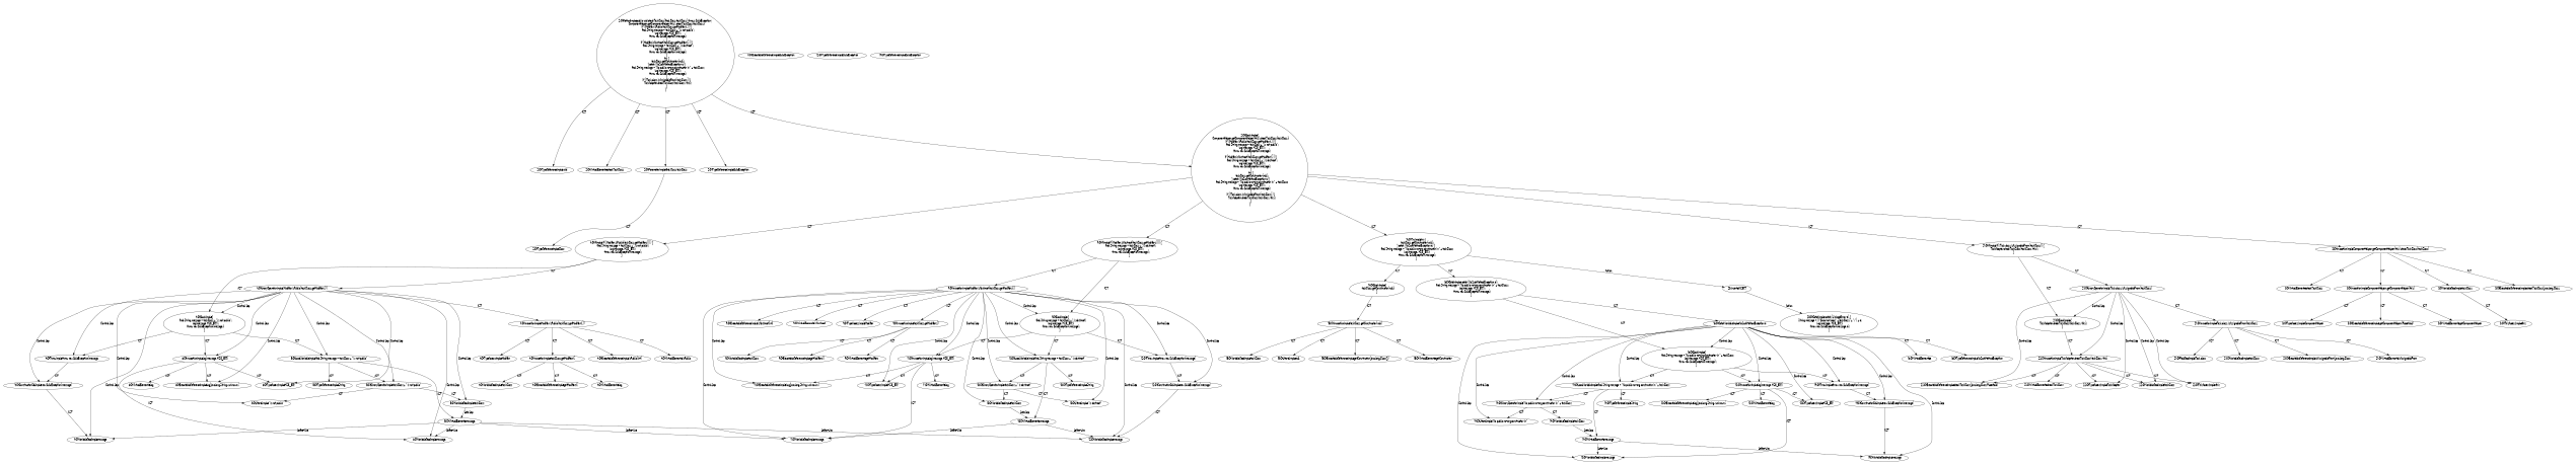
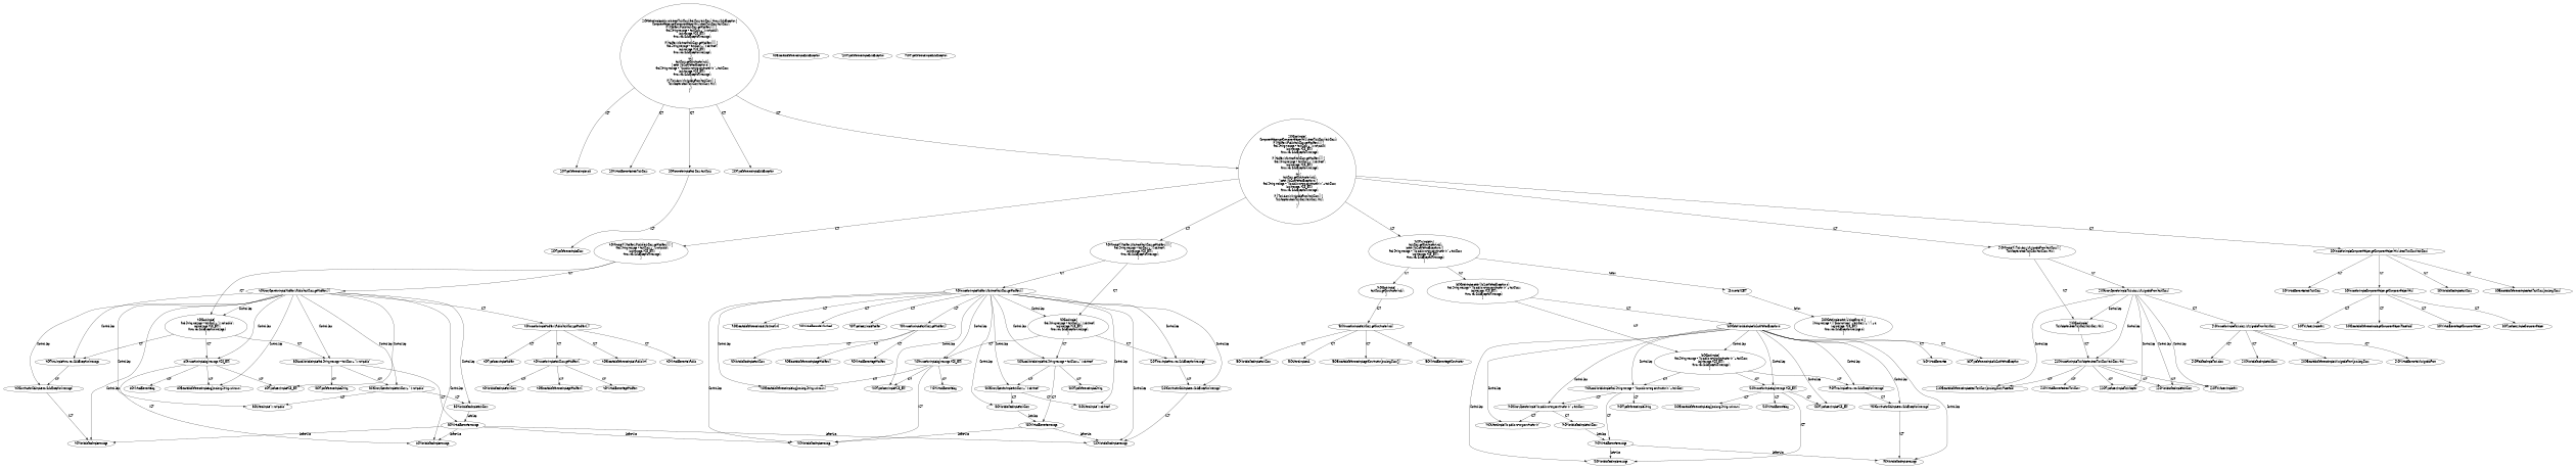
  digraph {
    fontname="Patrick Hand"
    node [fontname="Patrick Hand" shape=ellipse]
    edge [fontname="Patrick Hand"]
    n1 [label="2:CtTypeReferenceImpl@void"]
    n2 [label="2:CtVirtualElement@checkTaskClass"]
    n3 [label="2:CtParameterImpl@final Class taskClass"]
    n4 [label="2:CtTypeReferenceImpl@Class"]
    n5 [label="2:CtTypeReferenceImpl@BuildException"]
    n6 [label="3:CtExecutableReferenceImpl@checkTaskClass(java.lang.Class)"]
    n7 [label="3:CtVirtualElement@checkTaskClass"]
    n8 [label="3:CtExecutableReferenceImpl@getComponentHelper(PlaceHold)"]
    n9 [label="3:CtVirtualElement@getComponentHelper"]
    n10 [label="3:CtTypeAccessImpl@ComponentHelper"]
    n11 [label="3:CtThisAccessImpl@this"]
    n12 [label="3:CtInvocationImpl@ComponentHelper.getComponentHelper(this)"]
    n13 [label="3:CtVariableReadImpl@taskClass"]
    n14 [label="3:CtInvocationImpl@ComponentHelper.getComponentHelper(this).checkTaskClass(taskClass)"]
    n15 [label="4:CtExecutableReferenceImpl@isPublic(int)"]
    n16 [label="4:CtVirtualElement@isPublic"]
    n17 [label="4:CtTypeAccessImpl@Modifier"]
    n18 [label="4:CtExecutableReferenceImpl@getModifiers()"]
-   n19 [label="4:CtVirtualElement@log"]
+   n19 [label="4:CtVirtualElement@getModifiers"]
    n20 [label="4:CtVariableReadImpl@taskClass"]
    n21 [label="4:CtInvocationImpl@taskClass.getModifiers()"]
    n22 [label="4:CtInvocationImpl@Modifier.isPublic(taskClass.getModifiers())"]
    n23 [label="4:CtUnaryOperatorImpl@!Modifier.isPublic(taskClass.getModifiers())"]
    n24 [label="5:CtVariableReadImpl@taskClass"]
    n25 [label="5:CtLiteralImpl@\" is not public\""]
    n26 [label="5:CtBinaryOperatorImpl@taskClass + \" is not public\""]
    n27 [label="5:CtLocalVariableImpl@final String message = taskClass + \" is not public\""]
    n28 [label="6:CtExecutableReferenceImpl@log(java.lang.String,<unknown>)"]
    n29 [label="6:CtVariableReadImpl@message"]
    n30 [label="6:CtTypeAccessImpl@MSG_ERR"]
    n31 [label="6:CtInvocationImpl@log(message, MSG_ERR)"]
    n32 [label="7:CtVariableReadImpl@message"]
    n33 [label="7:CtConstructorCallImpl@new BuildException(message)"]
    n34 [label="7:CtThrowImpl@throw new BuildException(message)"]
    n35 [label="4:CtBlockImpl@\{\n    final String message = taskClass + \" is not public\";\n    log(message, MSG_ERR);\n    throw new BuildException(message);\n\}"]
    n36 [label="5:CtVirtualElement@message"]
    n37 [label="5:CtTypeReferenceImpl@String"]
    n38 [label="6:CtVirtualElement@log"]
    n39 [label="11:CtVariableReadImpl@message"]
    n40 [label="12:CtVariableReadImpl@message"]
    n41 [label="7:CtExecutableReferenceImpl@BuildException"]
    n42 [label="4:CtIfImpl@if (!Modifier.isPublic(taskClass.getModifiers())) \{\n    final String message = taskClass + \" is not public\";\n    log(message, MSG_ERR);\n    throw new BuildException(message);\n\}"]
    n43 [label="9:CtExecutableReferenceImpl@isAbstract(int)"]
    n44 [label="9:CtVirtualElement@isAbstract"]
    n45 [label="9:CtTypeAccessImpl@Modifier"]
    n46 [label="9:CtExecutableReferenceImpl@getModifiers()"]
    n47 [label="9:CtVirtualElement@getModifiers"]
    n48 [label="9:CtVariableReadImpl@taskClass"]
    n49 [label="9:CtInvocationImpl@taskClass.getModifiers()"]
    n50 [label="9:CtInvocationImpl@Modifier.isAbstract(taskClass.getModifiers())"]
    n51 [label="10:CtVariableReadImpl@taskClass"]
    n52 [label="10:CtLiteralImpl@\" is abstract\""]
    n53 [label="10:CtBinaryOperatorImpl@taskClass + \" is abstract\""]
    n54 [label="10:CtLocalVariableImpl@final String message = taskClass + \" is abstract\""]
    n55 [label="11:CtExecutableReferenceImpl@log(java.lang.String,<unknown>)"]
    n56 [label="11:CtTypeAccessImpl@MSG_ERR"]
    n57 [label="11:CtInvocationImpl@log(message, MSG_ERR)"]
    n58 [label="12:CtConstructorCallImpl@new BuildException(message)"]
    n59 [label="12:CtThrowImpl@throw new BuildException(message)"]
    n60 [label="9:CtBlockImpl@\{\n    final String message = taskClass + \" is abstract\";\n    log(message, MSG_ERR);\n    throw new BuildException(message);\n\}"]
    n61 [label="10:CtVirtualElement@message"]
    n62 [label="10:CtTypeReferenceImpl@String"]
    n63 [label="11:CtVirtualElement@log"]
    n64 [label="12:CtTypeReferenceImpl@BuildException"]
    n65 [label="9:CtIfImpl@if (Modifier.isAbstract(taskClass.getModifiers())) \{\n    final String message = taskClass + \" is abstract\";\n    log(message, MSG_ERR);\n    throw new BuildException(message);\n\}"]
    n66 [label="15:CtExecutableReferenceImpl@getConstructor(java.lang.Class[])"]
    n67 [label="15:CtVirtualElement@getConstructor"]
    n68 [label="15:CtVariableReadImpl@taskClass"]
    n69 [label="15:CtLiteralImpl@null"]
    n70 [label="15:CtInvocationImpl@taskClass.getConstructor(null)"]
    n71 [label="14:CtBlockImpl@\{\n    taskClass.getConstructor(null);\n\}"]
    n72 [label="16:CtVirtualElement@e"]
    n73 [label="16:CtTypeReferenceImpl@NoSuchMethodException"]
    n74 [label="16:CtCatchVariableImpl@NoSuchMethodException e"]
    n75 [label="17:CtLiteralImpl@\"No public no-arg constructor in \""]
    n76 [label="17:CtBinaryOperatorImpl@\"No public no-arg constructor in \" + taskClass"]
    n77 [label="17:CtLocalVariableImpl@final String message = \"No public no-arg constructor in \" + taskClass"]
    n78 [label="18:CtVariableReadImpl@message"]
    n79 [label="18:CtTypeAccessImpl@MSG_ERR"]
    n80 [label="18:CtInvocationImpl@log(message, MSG_ERR)"]
    n81 [label="19:CtVariableReadImpl@message"]
    n82 [label="19:CtConstructorCallImpl@new BuildException(message)"]
    n83 [label="19:CtThrowImpl@throw new BuildException(message)"]
    n84 [label="16:CtBlockImpl@\{\n    final String message = \"No public no-arg constructor in \" + taskClass;\n    log(message, MSG_ERR);\n    throw new BuildException(message);\n\}"]
    n85 [label="17:CtVariableReadImpl@taskClass"]
    n86 [label="17:CtVirtualElement@message"]
    n87 [label="17:CtTypeReferenceImpl@String"]
    n88 [label="18:CtExecutableReferenceImpl@log(java.lang.String,<unknown>)"]
    n89 [label="18:CtVirtualElement@log"]
    n90 [label="19:CtTypeReferenceImpl@BuildException"]
    n91 [label="16:CtCatchImpl@ catch (NoSuchMethodException e) \{\n    final String message = \"No public no-arg constructor in \" + taskClass;\n    log(message, MSG_ERR);\n    throw new BuildException(message);\n\}"]
    n92 [label="14:CtTryImpl@try \{\n    taskClass.getConstructor(null);\n\} catch (NoSuchMethodException e) \{\n    final String message = \"No public no-arg constructor in \" + taskClass;\n    log(message, MSG_ERR);\n    throw new BuildException(message);\n\}"]
    n93 [label="20:Insert@INSERT"]
    n94 [label="20:CtCatchImpl@ catch (LinkageError e) \{\n    String message = ((\"Could not load \" + taskClass) + \": \") + e;\n    log(message, MSG_ERR);\n    throw new BuildException(message, e);\n\}"]
    n95 [label="21:CtExecutableReferenceImpl@isAssignableFrom(java.lang.Class)"]
    n96 [label="21:CtVirtualElement@isAssignableFrom"]
    n97 [label="21:CtFieldReadImpl@Task.class"]
    n98 [label="21:CtVariableReadImpl@taskClass"]
    n99 [label="21:CtInvocationImpl@Task.class.isAssignableFrom(taskClass)"]
    n100 [label="21:CtUnaryOperatorImpl@!Task.class.isAssignableFrom(taskClass)"]
    n101 [label="22:CtExecutableReferenceImpl@checkTaskClass(java.lang.Class,PlaceHold)"]
    n102 [label="22:CtTypeAccessImpl@TaskAdapter"]
    n103 [label="22:CtVariableReadImpl@taskClass"]
    n104 [label="22:CtThisAccessImpl@this"]
    n105 [label="22:CtInvocationImpl@TaskAdapter.checkTaskClass(taskClass, this)"]
    n106 [label="21:CtBlockImpl@\{\n    TaskAdapter.checkTaskClass(taskClass, this);\n\}"]
    n107 [label="22:CtVirtualElement@checkTaskClass"]
    n108 [label="21:CtIfImpl@if (!Task.class.isAssignableFrom(taskClass)) \{\n    TaskAdapter.checkTaskClass(taskClass, this);\n\}"]
    n109 [label="2:CtBlockImpl@\{\n    ComponentHelper.getComponentHelper(this).checkTaskClass(taskClass);\n    if (!Modifier.isPublic(taskClass.getModifiers())) \{\n        final String message = taskClass + \" is not public\";\n        log(message, MSG_ERR);\n        throw new BuildException(message);\n    \}\n    if (Modifier.isAbstract(taskClass.getModifiers())) \{\n        final String message = taskClass + \" is abstract\";\n        log(message, MSG_ERR);\n        throw new BuildException(message);\n    \}\n    try \{\n        taskClass.getConstructor(null);\n    \} catch (NoSuchMethodException e) \{\n        final String message = \"No public no-arg constructor in \" + taskClass;\n        log(message, MSG_ERR);\n        throw new BuildException(message);\n    \}\n    if (!Task.class.isAssignableFrom(taskClass)) \{\n        TaskAdapter.checkTaskClass(taskClass, this);\n    \}\n\}"]
    n110 [label="2:CtMethodImpl@public void checkTaskClass(final Class taskClass) throws BuildException \{\n    ComponentHelper.getComponentHelper(this).checkTaskClass(taskClass);\n    if (!Modifier.isPublic(taskClass.getModifiers())) \{\n        final String message = taskClass + \" is not public\";\n        log(message, MSG_ERR);\n        throw new BuildException(message);\n    \}\n    if (Modifier.isAbstract(taskClass.getModifiers())) \{\n        final String message = taskClass + \" is abstract\";\n        log(message, MSG_ERR);\n        throw new BuildException(message);\n    \}\n    try \{\n        taskClass.getConstructor(null);\n    \} catch (NoSuchMethodException e) \{\n        final String message = \"No public no-arg constructor in \" + taskClass;\n        log(message, MSG_ERR);\n        throw new BuildException(message);\n    \}\n    if (!Task.class.isAssignableFrom(taskClass)) \{\n        TaskAdapter.checkTaskClass(taskClass, this);\n    \}\n\}"]
    n3 -> n4 [label=AST]
    n12 -> n8 [label=AST]
    n12 -> n9 [label=AST]
    n12 -> n10 [label=AST]
-   n13 -> n11 [label=AST]
+   n12 -> n11 [label=AST]
    n14 -> n6 [label=AST]
    n14 -> n7 [label=AST]
    n14 -> n12 [label=AST]
    n14 -> n13 [label=AST]
    n21 -> n18 [label=AST]
    n21 -> n19 [label=AST]
    n21 -> n20 [label=AST]
    n22 -> n15 [label=AST]
    n22 -> n16 [label=AST]
    n22 -> n17 [label=AST]
    n22 -> n21 [label=AST]
    n23 -> n22 [label=AST]
    n23 -> n24 [label="Control Dep"]
    n23 -> n25 [label="Control Dep"]
    n23 -> n26 [label="Control Dep"]
    n23 -> n27 [label="Control Dep"]
    n23 -> n28 [label="Control Dep"]
    n23 -> n29 [label="Control Dep"]
    n23 -> n30 [label="Control Dep"]
    n23 -> n31 [label="Control Dep"]
    n23 -> n32 [label="Control Dep"]
    n23 -> n33 [label="Control Dep"]
    n23 -> n34 [label="Control Dep"]
    n23 -> n35 [label="Control Dep"]
    n24 -> n36 [label="Data Dep"]
    n26 -> n24 [label=AST]
    n26 -> n25 [label=AST]
    n27 -> n26 [label=AST]
    n27 -> n36 [label=AST]
    n27 -> n37 [label=AST]
    n31 -> n28 [label=AST]
    n31 -> n29 [label=AST]
    n31 -> n30 [label=AST]
    n31 -> n38 [label=AST]
    n33 -> n32 [label=AST]
    n34 -> n33 [label=AST]
    n35 -> n27 [label=AST]
    n35 -> n31 [label=AST]
    n35 -> n34 [label=AST]
    n36 -> n29 [label="Define-Use"]
    n36 -> n32 [label="Define-Use"]
    n36 -> n39 [label="Define-Use"]
    n36 -> n40 [label="Define-Use"]
    n42 -> n23 [label=AST]
    n42 -> n35 [label=AST]
    n49 -> n46 [label=AST]
    n49 -> n47 [label=AST]
    n49 -> n48 [label=AST]
    n50 -> n39 [label="Control Dep"]
    n50 -> n40 [label="Control Dep"]
    n50 -> n43 [label=AST]
    n50 -> n44 [label=AST]
    n50 -> n45 [label=AST]
    n50 -> n49 [label=AST]
    n50 -> n51 [label="Control Dep"]
    n50 -> n52 [label="Control Dep"]
    n50 -> n53 [label="Control Dep"]
    n50 -> n54 [label="Control Dep"]
    n50 -> n55 [label="Control Dep"]
    n50 -> n56 [label="Control Dep"]
    n50 -> n57 [label="Control Dep"]
    n50 -> n58 [label="Control Dep"]
    n50 -> n59 [label="Control Dep"]
    n50 -> n60 [label="Control Dep"]
    n51 -> n61 [label="Data Dep"]
    n53 -> n51 [label=AST]
    n53 -> n52 [label=AST]
    n54 -> n53 [label=AST]
    n54 -> n61 [label=AST]
    n54 -> n62 [label=AST]
    n57 -> n39 [label=AST]
    n57 -> n55 [label=AST]
    n57 -> n56 [label=AST]
    n57 -> n63 [label=AST]
    n58 -> n40 [label=AST]
    n59 -> n58 [label=AST]
    n60 -> n54 [label=AST]
    n60 -> n57 [label=AST]
    n60 -> n59 [label=AST]
    n61 -> n39 [label="Define-Use"]
    n61 -> n40 [label="Define-Use"]
    n65 -> n50 [label=AST]
    n65 -> n60 [label=AST]
    n70 -> n66 [label=AST]
    n70 -> n67 [label=AST]
    n70 -> n68 [label=AST]
    n70 -> n69 [label=AST]
    n71 -> n70 [label=AST]
    n74 -> n72 [label=AST]
    n74 -> n73 [label=AST]
    n74 -> n75 [label="Control Dep"]
    n74 -> n76 [label="Control Dep"]
    n74 -> n77 [label="Control Dep"]
    n74 -> n78 [label="Control Dep"]
    n74 -> n79 [label="Control Dep"]
    n74 -> n80 [label="Control Dep"]
    n74 -> n81 [label="Control Dep"]
    n74 -> n82 [label="Control Dep"]
    n74 -> n83 [label="Control Dep"]
    n74 -> n84 [label="Control Dep"]
    n76 -> n75 [label=AST]
    n76 -> n85 [label=AST]
    n77 -> n76 [label=AST]
    n77 -> n86 [label=AST]
    n77 -> n87 [label=AST]
    n80 -> n78 [label=AST]
    n80 -> n79 [label=AST]
    n80 -> n88 [label=AST]
    n80 -> n89 [label=AST]
    n82 -> n81 [label=AST]
    n83 -> n82 [label=AST]
    n84 -> n77 [label=AST]
    n84 -> n80 [label=AST]
    n84 -> n83 [label=AST]
    n85 -> n86 [label="Data Dep"]
    n86 -> n78 [label="Data-Use"]
    n86 -> n81 [label="Define-Use"]
    n91 -> n74 [label=AST]
    n91 -> n84 [label=AST]
    n92 -> n71 [label=AST]
    n92 -> n91 [label=AST]
    n92 -> n93 [label=Action]
    n93 -> n94 [label=Action]
    n99 -> n95 [label=AST]
    n99 -> n96 [label=AST]
    n99 -> n97 [label=AST]
    n99 -> n98 [label=AST]
    n100 -> n99 [label=AST]
    n100 -> n101 [label="Control Dep"]
    n100 -> n102 [label="Control Dep"]
    n100 -> n103 [label="Control Dep"]
    n100 -> n104 [label="Control Dep"]
    n100 -> n105 [label="Control Dep"]
    n100 -> n106 [label="Control Dep"]
    n105 -> n101 [label=AST]
    n105 -> n102 [label=AST]
    n105 -> n103 [label=AST]
    n105 -> n104 [label=AST]
    n105 -> n107 [label=AST]
    n106 -> n105 [label=AST]
    n108 -> n100 [label=AST]
    n108 -> n106 [label=AST]
    n109 -> n14 [label=AST]
    n109 -> n42 [label=AST]
    n109 -> n65 [label=AST]
    n109 -> n92 [label=AST]
    n109 -> n108 [label=AST]
    n110 -> n1 [label=AST]
    n110 -> n2 [label=AST]
    n110 -> n3 [label=AST]
    n110 -> n5 [label=AST]
    n110 -> n109 [label=AST]
  }
